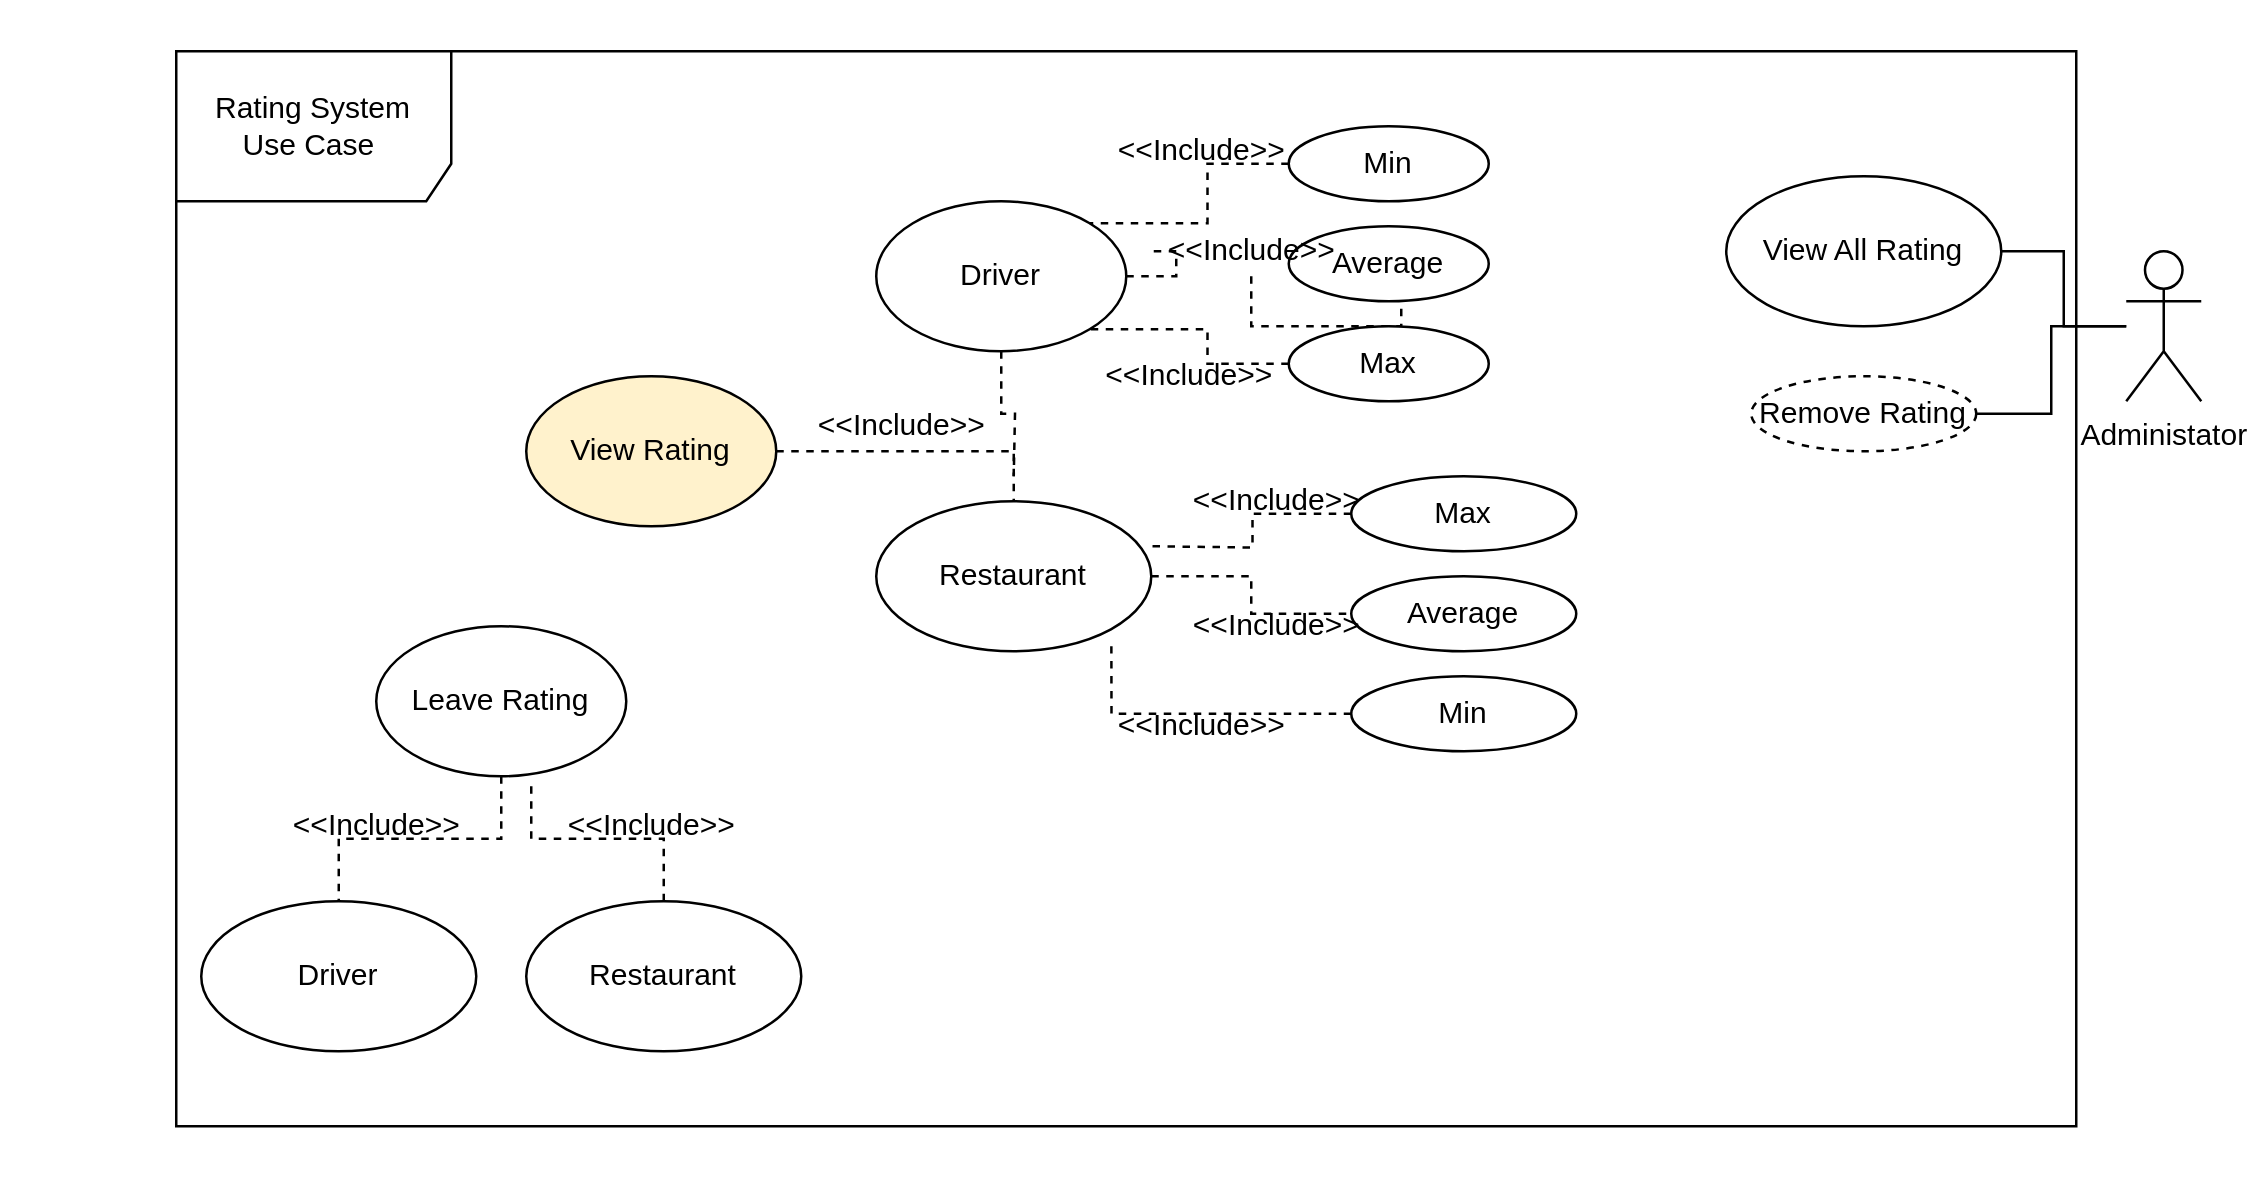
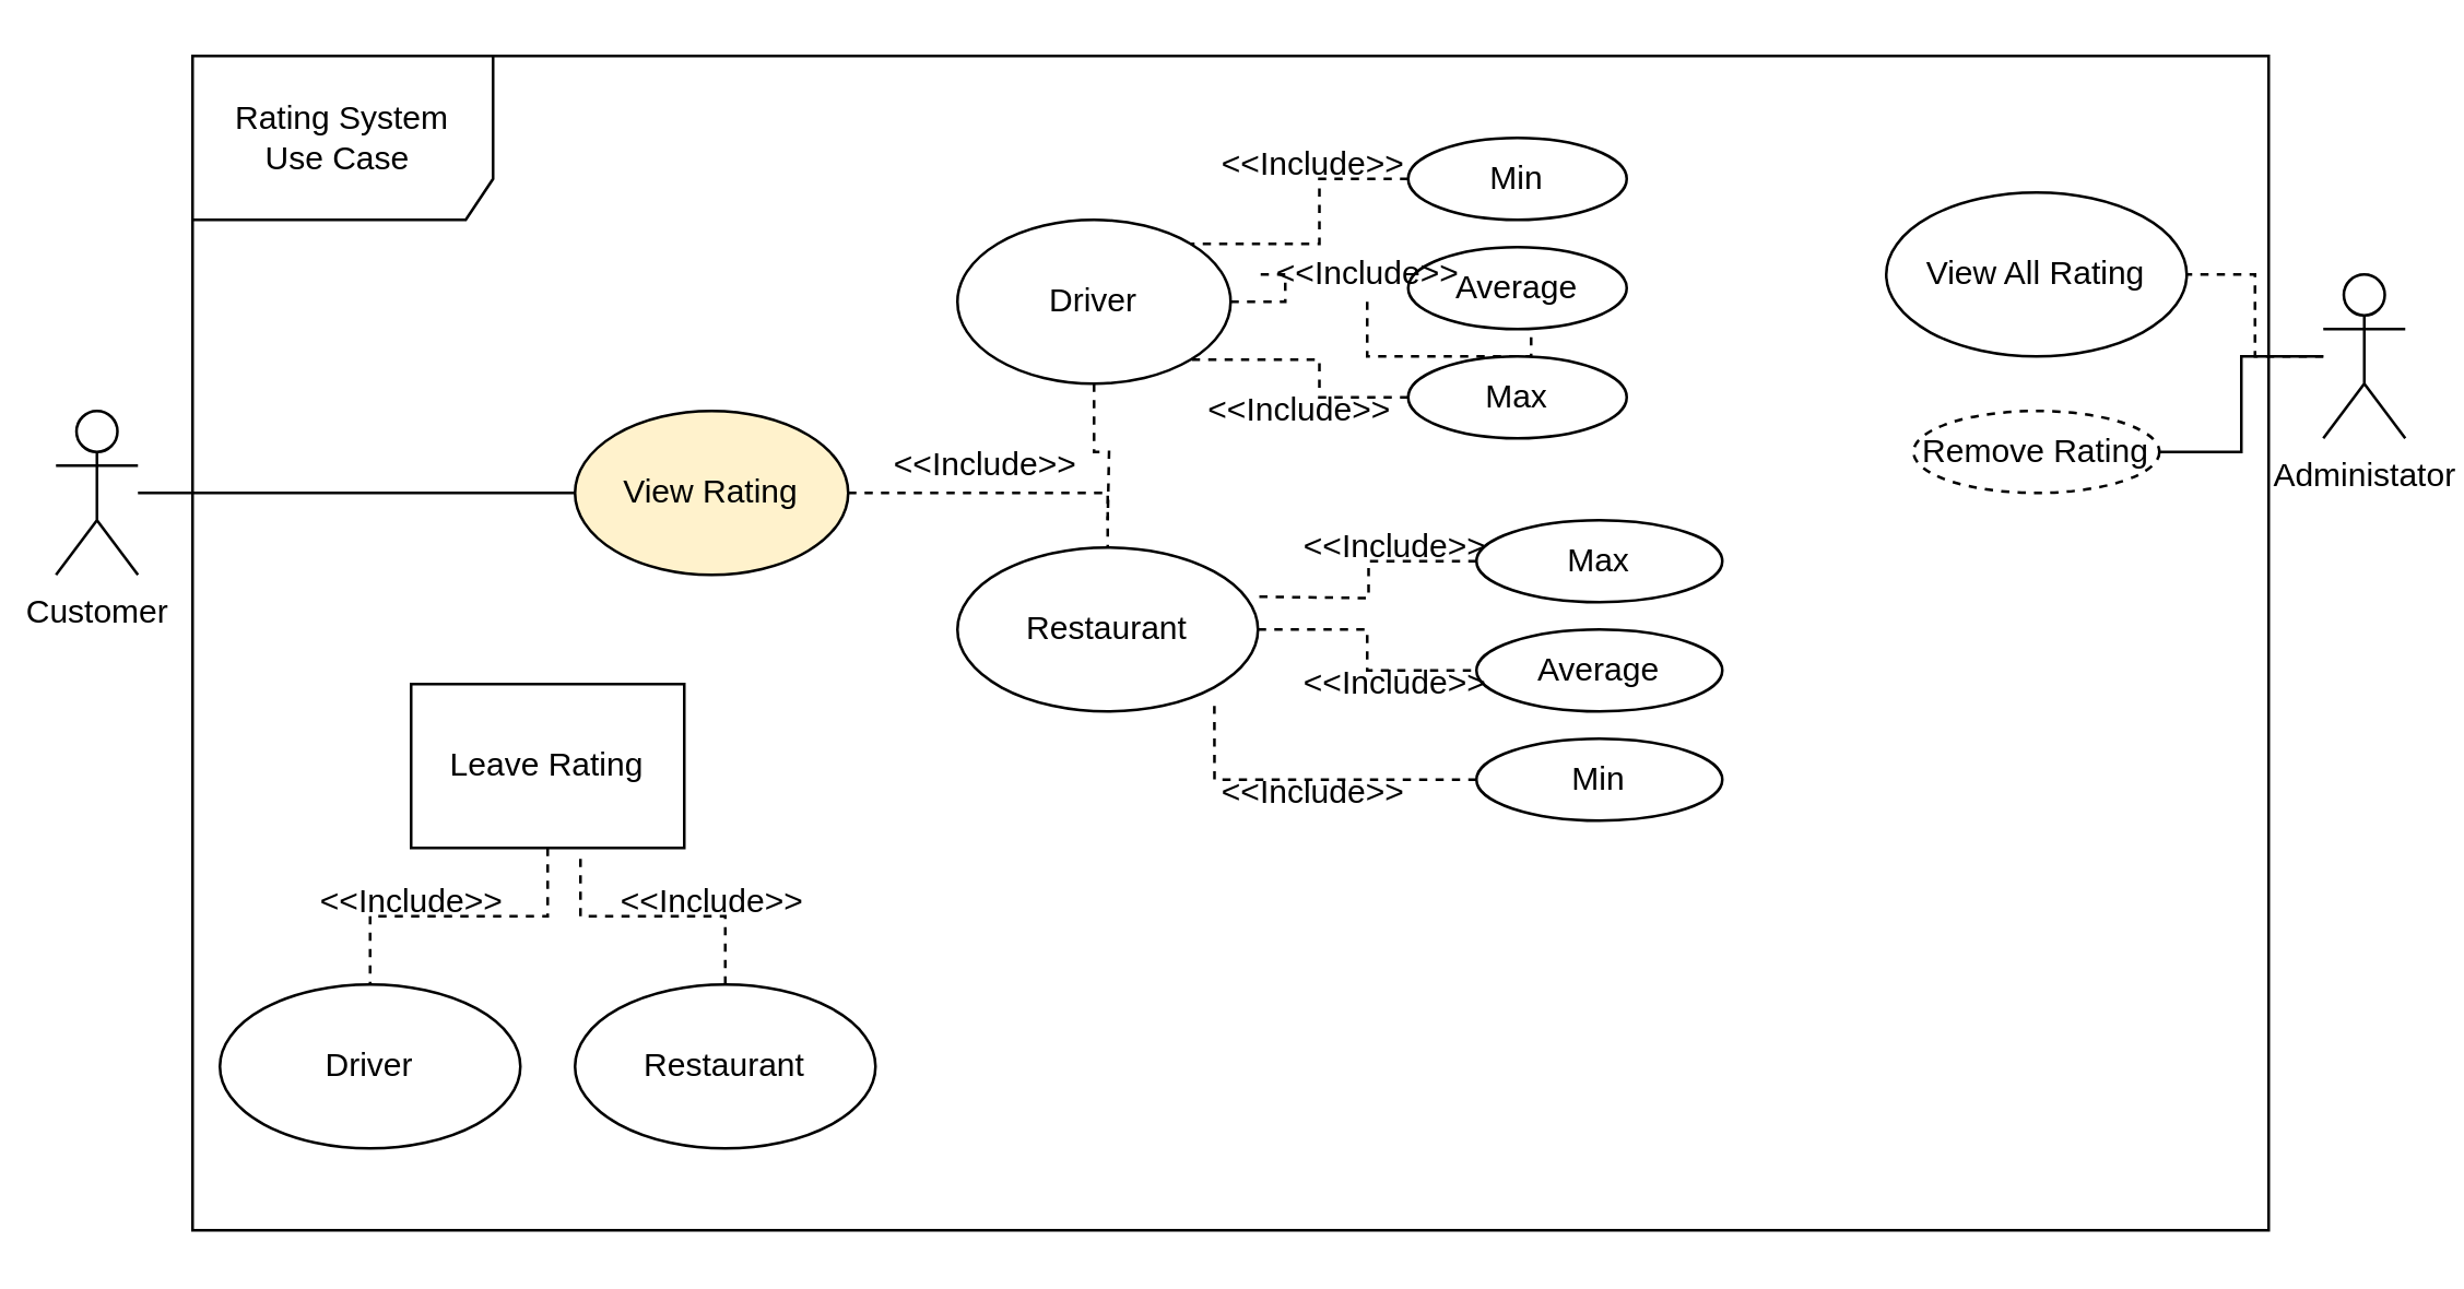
  <mxCell id="0" />
  <mxCell id="1" parent="0" />
  <mxCell id="2" value="Rating System &lt;br&gt;Use Case&amp;nbsp;" style="shape=umlFrame;whiteSpace=wrap;html=1;width=110;height=60;" vertex="1" parent="1"><mxGeometry x="70" y="20" width="760" height="430" as="geometry" /></mxCell>
+ <mxCell id="3" style="edgeStyle=orthogonalEdgeStyle;rounded=0;orthogonalLoop=1;jettySize=auto;html=1;endArrow=none;endFill=0;" edge="1" parent="1" source="5" target="14"><mxGeometry relative="1" as="geometry"><mxPoint x="80" y="180" as="targetPoint" /></mxGeometry></mxCell>
  <mxCell id="4" style="edgeStyle=orthogonalEdgeStyle;rounded=0;orthogonalLoop=1;jettySize=auto;html=1;endArrow=none;endFill=0;entryX=0.5;entryY=0;entryDx=0;entryDy=0;dashed=1;" edge="1" parent="1" source="5" target="19"><mxGeometry relative="1" as="geometry"><mxPoint x="410" y="180" as="targetPoint" /><Array as="points"><mxPoint x="405" y="180" /></Array></mxGeometry></mxCell>
  <mxCell id="5" value="View Rating" style="ellipse;whiteSpace=wrap;html=1;fillColor=#fff2cc;" vertex="1" parent="1"><mxGeometry x="210" y="150" width="100" height="60" as="geometry" /></mxCell>
  <mxCell id="6" style="edgeStyle=orthogonalEdgeStyle;rounded=0;orthogonalLoop=1;jettySize=auto;html=1;endArrow=none;endFill=0;dashed=1;" edge="1" parent="1" source="8"><mxGeometry relative="1" as="geometry"><mxPoint x="405" y="190" as="targetPoint" /></mxGeometry></mxCell>
  <mxCell id="7" style="edgeStyle=orthogonalEdgeStyle;rounded=0;orthogonalLoop=1;jettySize=auto;html=1;entryX=0;entryY=0.5;entryDx=0;entryDy=0;endArrow=none;endFill=0;dashed=1;" edge="1" parent="1" source="41" target="13"><mxGeometry relative="1" as="geometry" /></mxCell>
  <mxCell id="8" value="Driver" style="ellipse;whiteSpace=wrap;html=1;rotation=0;" vertex="1" parent="1"><mxGeometry x="350" y="80" width="100" height="60" as="geometry" /></mxCell>
  <mxCell id="9" style="edgeStyle=orthogonalEdgeStyle;rounded=0;orthogonalLoop=1;jettySize=auto;html=1;entryX=1;entryY=0;entryDx=0;entryDy=0;endArrow=none;endFill=0;dashed=1;" edge="1" parent="1" source="10" target="8"><mxGeometry relative="1" as="geometry" /></mxCell>
  <mxCell id="10" value="Min" style="ellipse;whiteSpace=wrap;html=1;rotation=0;" vertex="1" parent="1"><mxGeometry x="515" y="50" width="80" height="30" as="geometry" /></mxCell>
  <mxCell id="11" style="edgeStyle=orthogonalEdgeStyle;rounded=0;orthogonalLoop=1;jettySize=auto;html=1;entryX=1;entryY=1;entryDx=0;entryDy=0;endArrow=none;endFill=0;dashed=1;" edge="1" parent="1" source="12" target="8"><mxGeometry relative="1" as="geometry" /></mxCell>
  <mxCell id="12" value="Max" style="ellipse;whiteSpace=wrap;html=1;rotation=0;" vertex="1" parent="1"><mxGeometry x="515" y="130" width="80" height="30" as="geometry" /></mxCell>
  <mxCell id="13" value="Average" style="ellipse;whiteSpace=wrap;html=1;rotation=0;" vertex="1" parent="1"><mxGeometry x="515" y="90" width="80" height="30" as="geometry" /></mxCell>
- <mxCell id="15" style="edgeStyle=orthogonalEdgeStyle;rounded=0;orthogonalLoop=1;jettySize=auto;html=1;endArrow=none;endFill=0;" edge="1" parent="1" source="17" target="26"><mxGeometry relative="1" as="geometry" /></mxCell>
+ <mxCell id="14" value="Customer&lt;br&gt;" style="shape=umlActor;verticalLabelPosition=bottom;verticalAlign=top;html=1;outlineConnect=0;" vertex="1" parent="1"><mxGeometry x="20" y="150" width="30" height="60" as="geometry" /></mxCell>
+ <mxCell id="15" style="edgeStyle=orthogonalEdgeStyle;rounded=0;orthogonalLoop=1;jettySize=auto;html=1;endArrow=none;endFill=0;dashed=1;" edge="1" parent="1" source="17" target="26"><mxGeometry relative="1" as="geometry" /></mxCell>
  <mxCell id="16" style="edgeStyle=orthogonalEdgeStyle;rounded=0;orthogonalLoop=1;jettySize=auto;html=1;entryX=1;entryY=0.5;entryDx=0;entryDy=0;endArrow=none;endFill=0;" edge="1" parent="1" source="17" target="25"><mxGeometry relative="1" as="geometry" /></mxCell>
  <mxCell id="17" value="Administator" style="shape=umlActor;verticalLabelPosition=bottom;verticalAlign=top;html=1;outlineConnect=0;" vertex="1" parent="1"><mxGeometry x="850" y="100" width="30" height="60" as="geometry" /></mxCell>
  <mxCell id="18" style="edgeStyle=orthogonalEdgeStyle;rounded=0;orthogonalLoop=1;jettySize=auto;html=1;endArrow=none;endFill=0;dashed=1;" edge="1" parent="1" source="19" target="22"><mxGeometry relative="1" as="geometry" /></mxCell>
  <mxCell id="19" value="Restaurant" style="ellipse;whiteSpace=wrap;html=1;rotation=0;" vertex="1" parent="1"><mxGeometry x="350" y="200" width="110" height="60" as="geometry" /></mxCell>
  <mxCell id="20" style="edgeStyle=orthogonalEdgeStyle;rounded=0;orthogonalLoop=1;jettySize=auto;html=1;endArrow=none;endFill=0;dashed=1;" edge="1" parent="1" source="21"><mxGeometry relative="1" as="geometry"><mxPoint x="460" y="218" as="targetPoint" /></mxGeometry></mxCell>
  <mxCell id="21" value="Max" style="ellipse;whiteSpace=wrap;html=1;rotation=0;" vertex="1" parent="1"><mxGeometry x="540" y="190" width="90" height="30" as="geometry" /></mxCell>
  <mxCell id="22" value="Average" style="ellipse;whiteSpace=wrap;html=1;rotation=0;" vertex="1" parent="1"><mxGeometry x="540" y="230" width="90" height="30" as="geometry" /></mxCell>
  <mxCell id="23" style="edgeStyle=orthogonalEdgeStyle;rounded=0;orthogonalLoop=1;jettySize=auto;html=1;entryX=0.855;entryY=0.967;entryDx=0;entryDy=0;entryPerimeter=0;endArrow=none;endFill=0;dashed=1;" edge="1" parent="1" source="24" target="19"><mxGeometry relative="1" as="geometry" /></mxCell>
  <mxCell id="24" value="Min" style="ellipse;whiteSpace=wrap;html=1;rotation=0;" vertex="1" parent="1"><mxGeometry x="540" y="270" width="90" height="30" as="geometry" /></mxCell>
  <mxCell id="25" value="Remove Rating" style="ellipse;whiteSpace=wrap;html=1;dashed=1;" vertex="1" parent="1"><mxGeometry x="700" y="150" width="90" height="30" as="geometry" /></mxCell>
  <mxCell id="26" value="View All Rating" style="ellipse;whiteSpace=wrap;html=1;rotation=0;" vertex="1" parent="1"><mxGeometry x="690" y="70" width="110" height="60" as="geometry" /></mxCell>
  <mxCell id="27" value="" style="group" vertex="1" connectable="0" parent="1"><mxGeometry x="80" y="250" width="240" height="170" as="geometry" /></mxCell>
  <mxCell id="28" value="Restaurant" style="ellipse;whiteSpace=wrap;html=1;rotation=0;" vertex="1" parent="27"><mxGeometry x="130" y="110" width="110" height="60" as="geometry" /></mxCell>
  <mxCell id="29" style="edgeStyle=orthogonalEdgeStyle;rounded=0;orthogonalLoop=1;jettySize=auto;html=1;entryX=0.5;entryY=0;entryDx=0;entryDy=0;endArrow=none;endFill=0;dashed=1;" edge="1" parent="27" source="30" target="32"><mxGeometry relative="1" as="geometry" /></mxCell>
- <mxCell id="30" value="Leave Rating" style="ellipse;whiteSpace=wrap;html=1;" vertex="1" parent="27"><mxGeometry x="70" width="100" height="60" as="geometry" /></mxCell>
+ <mxCell id="30" value="Leave Rating" style="whiteSpace=wrap;html=1;rounded=0;" vertex="1" parent="27"><mxGeometry x="70" width="100" height="60" as="geometry" /></mxCell>
  <mxCell id="31" style="edgeStyle=orthogonalEdgeStyle;rounded=0;orthogonalLoop=1;jettySize=auto;html=1;endArrow=none;endFill=0;entryX=0.62;entryY=1.033;entryDx=0;entryDy=0;entryPerimeter=0;dashed=1;" edge="1" parent="27" source="28" target="30"><mxGeometry relative="1" as="geometry"><mxPoint x="185" y="100" as="targetPoint" /></mxGeometry></mxCell>
  <mxCell id="32" value="Driver" style="ellipse;whiteSpace=wrap;html=1;rotation=0;" vertex="1" parent="27"><mxGeometry y="110" width="110" height="60" as="geometry" /></mxCell>
  <mxCell id="33" value="&amp;lt;&amp;lt;Include&amp;gt;&amp;gt;" style="text;html=1;align=center;verticalAlign=middle;resizable=0;points=[];autosize=1;" vertex="1" parent="1"><mxGeometry x="220" y="320" width="80" height="20" as="geometry" /></mxCell>
  <mxCell id="34" value="&amp;lt;&amp;lt;Include&amp;gt;&amp;gt;" style="text;html=1;align=center;verticalAlign=middle;resizable=0;points=[];autosize=1;" vertex="1" parent="1"><mxGeometry x="440" y="280" width="80" height="20" as="geometry" /></mxCell>
  <mxCell id="35" value="&amp;lt;&amp;lt;Include&amp;gt;&amp;gt;" style="text;html=1;align=center;verticalAlign=middle;resizable=0;points=[];autosize=1;" vertex="1" parent="1"><mxGeometry x="110" y="320" width="80" height="20" as="geometry" /></mxCell>
  <mxCell id="36" value="&amp;lt;&amp;lt;Include&amp;gt;&amp;gt;" style="text;html=1;align=center;verticalAlign=middle;resizable=0;points=[];autosize=1;" vertex="1" parent="1"><mxGeometry x="440" y="50" width="80" height="20" as="geometry" /></mxCell>
  <mxCell id="37" value="&amp;lt;&amp;lt;Include&amp;gt;&amp;gt;" style="text;html=1;align=center;verticalAlign=middle;resizable=0;points=[];autosize=1;" vertex="1" parent="1"><mxGeometry x="470" y="240" width="80" height="20" as="geometry" /></mxCell>
  <mxCell id="38" value="&amp;lt;&amp;lt;Include&amp;gt;&amp;gt;" style="text;html=1;align=center;verticalAlign=middle;resizable=0;points=[];autosize=1;" vertex="1" parent="1"><mxGeometry x="470" y="190" width="80" height="20" as="geometry" /></mxCell>
  <mxCell id="39" value="&amp;lt;&amp;lt;Include&amp;gt;&amp;gt;" style="text;html=1;align=center;verticalAlign=middle;resizable=0;points=[];autosize=1;" vertex="1" parent="1"><mxGeometry x="435" y="140" width="80" height="20" as="geometry" /></mxCell>
  <mxCell id="40" value="&amp;lt;&amp;lt;Include&amp;gt;&amp;gt;" style="text;html=1;align=center;verticalAlign=middle;resizable=0;points=[];autosize=1;" vertex="1" parent="1"><mxGeometry x="320" y="160" width="80" height="20" as="geometry" /></mxCell>
  <mxCell id="41" value="&amp;lt;&amp;lt;Include&amp;gt;&amp;gt;" style="text;html=1;align=center;verticalAlign=middle;resizable=0;points=[];autosize=1;" vertex="1" parent="1"><mxGeometry x="460" y="90" width="80" height="20" as="geometry" /></mxCell>
  <mxCell id="42" style="edgeStyle=orthogonalEdgeStyle;rounded=0;orthogonalLoop=1;jettySize=auto;html=1;entryX=0;entryY=0.5;entryDx=0;entryDy=0;endArrow=none;endFill=0;dashed=1;" edge="1" parent="1" source="8" target="41"><mxGeometry relative="1" as="geometry"><mxPoint x="450" y="110" as="sourcePoint" /><mxPoint x="515" y="105" as="targetPoint" /></mxGeometry></mxCell>
